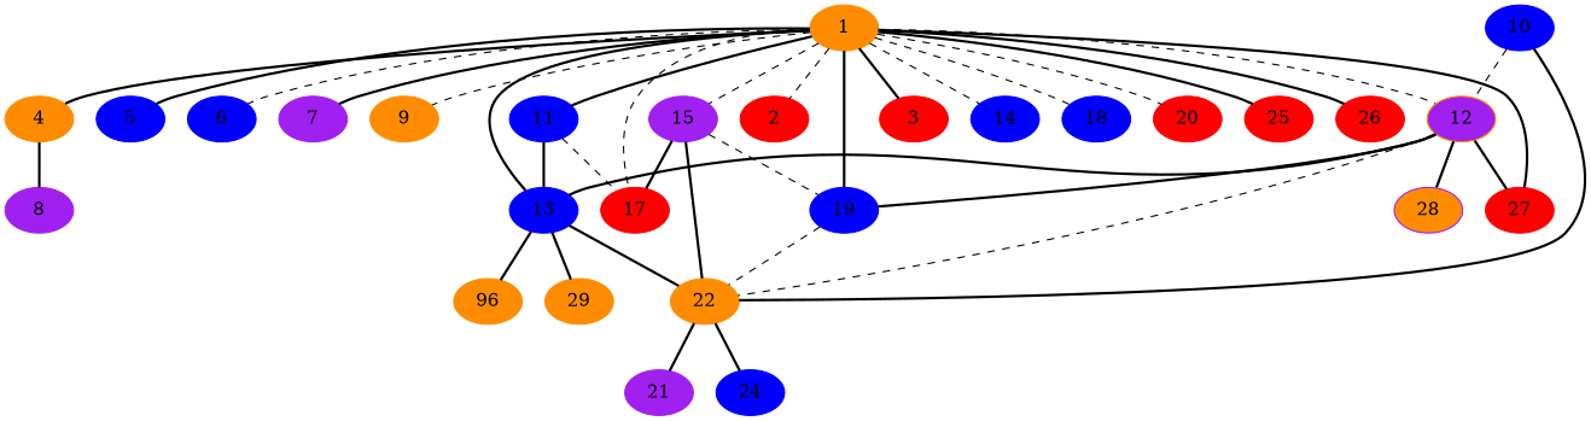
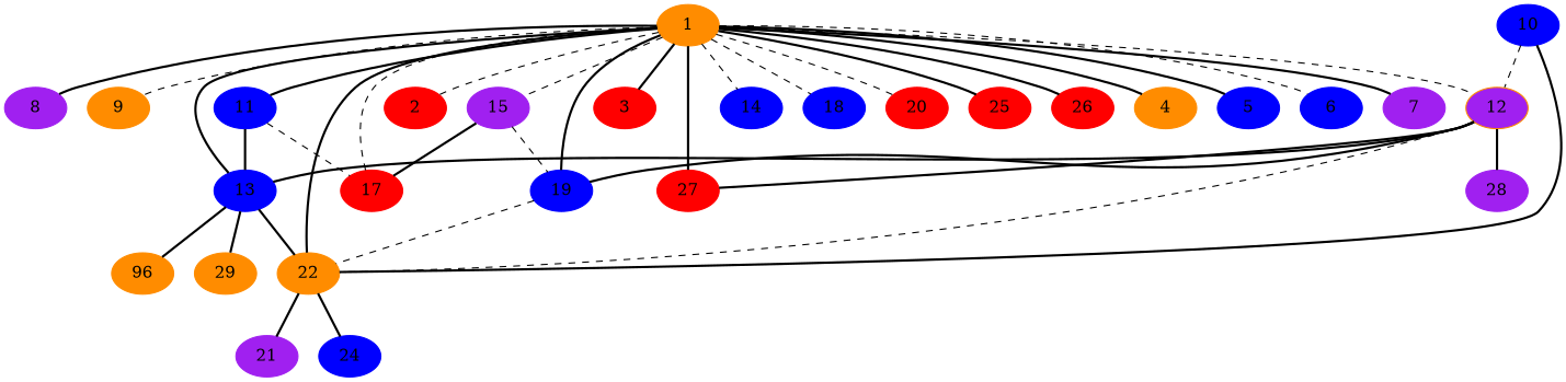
  graph {
    node [color=blue style=filled]
    edge [style=bold weight=1.0]
    1 [color=darkorange]
    2 [color=red]
    3 [color=red]
    4 [color=darkorange]
    5
    6
    7 [color=purple]
    8 [color=purple]
    9 [color=darkorange]
    11
    12 [color=darkorange fillcolor=purple]
    13
    14
    15 [color=purple]
    17 [color=red]
    18
    19
    20 [color=red]
    22 [color=darkorange]
    25 [color=red]
    26 [color=red]
    27 [color=red]
-   28 [color=purple fillcolor=darkorange]
+   28 [color=purple]
    n24 [color=darkorange label=96]
    29 [color=darkorange]
    21 [color=purple]
    24
    10
    1 -- 2 [style=dashed]
    1 -- 3
    1 -- 4
    1 -- 5
    1 -- 6 [style=dashed]
    1 -- 7
-   4 -- 8
+   1 -- 8
    1 -- 9 [style=dashed]
    1 -- 11
    1 -- 12 [style=dashed weight=2.0]
    1 -- 13
    1 -- 14 [style=dashed]
    1 -- 15 [style=dashed]
    1 -- 17 [style=dashed]
    1 -- 18 [style=dashed]
    1 -- 19 [weight=2.0]
    1 -- 20 [style=dashed]
-   15 -- 22 [weight=2.0]
+   1 -- 22 [weight=2.0]
    1 -- 25
    1 -- 26
    1 -- 27 [weight=2.0]
    11 -- 13
    11 -- 17 [style=dashed]
    12 -- 13
    12 -- 19
    12 -- 22 [style=dashed]
    12 -- 27
    12 -- 28
    13 -- 22 [weight=4.0]
    13 -- n24
    13 -- 29
    15 -- 17
    15 -- 19 [style=dashed]
    19 -- 22 [style=dashed]
    22 -- 21
    22 -- 24
    10 -- 12 [style=dashed]
    10 -- 22
  }
